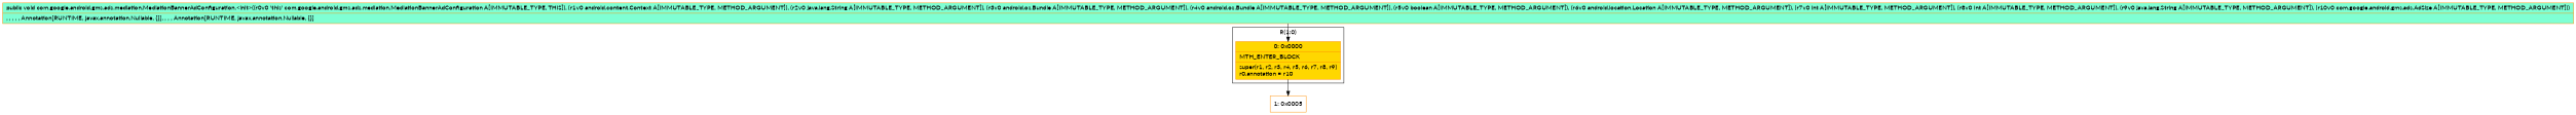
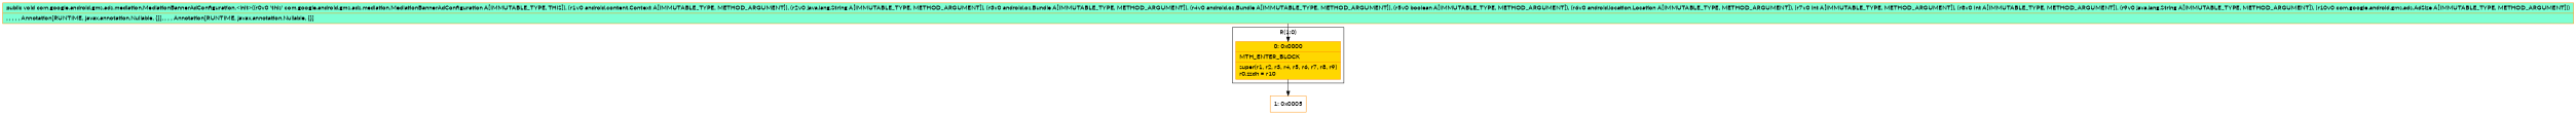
  digraph {
    fontname=Lato
    node [color=darkorange shape=record style=filled fontname=Lato]
    edge [style=solid fontname=Lato]
-   n1 [label="{0\:\ 0x0000|MTH_ENTER_BLOCK\l|super(r1, r2, r3, r4, r5, r6, r7, r8, r9)\lr0.annotation = r10\l}" fillcolor=gold]
+   n1 [label="{0\:\ 0x0000|MTH_ENTER_BLOCK\l|super(r1, r2, r3, r4, r5, r6, r7, r8, r9)\lr0.zzdh = r10\l}" fillcolor=gold]
    n2 [label="{1\:\ 0x0005}" fillcolor=white]
    n3 [label="{public void com.google.android.gms.ads.mediation.MediationBannerAdConfiguration.\<init\>((r0v0 'this' com.google.android.gms.ads.mediation.MediationBannerAdConfiguration A[IMMUTABLE_TYPE, THIS]), (r1v0 android.content.Context A[IMMUTABLE_TYPE, METHOD_ARGUMENT]), (r2v0 java.lang.String A[IMMUTABLE_TYPE, METHOD_ARGUMENT]), (r3v0 android.os.Bundle A[IMMUTABLE_TYPE, METHOD_ARGUMENT]), (r4v0 android.os.Bundle A[IMMUTABLE_TYPE, METHOD_ARGUMENT]), (r5v0 boolean A[IMMUTABLE_TYPE, METHOD_ARGUMENT]), (r6v0 android.location.Location A[IMMUTABLE_TYPE, METHOD_ARGUMENT]), (r7v0 int A[IMMUTABLE_TYPE, METHOD_ARGUMENT]), (r8v0 int A[IMMUTABLE_TYPE, METHOD_ARGUMENT]), (r9v0 java.lang.String A[IMMUTABLE_TYPE, METHOD_ARGUMENT]), (r10v0 com.google.android.gms.ads.AdSize A[IMMUTABLE_TYPE, METHOD_ARGUMENT]))  | , , , , , Annotation[RUNTIME, javax.annotation.Nullable, \{\}], , , , Annotation[RUNTIME, javax.annotation.Nullable, \{\}]\l}" fillcolor=aquamarine]
    subgraph cluster_1 {
      label="R(1:0)"
      n1
    }
    n1 -> n2
    n3 -> n1
  }
